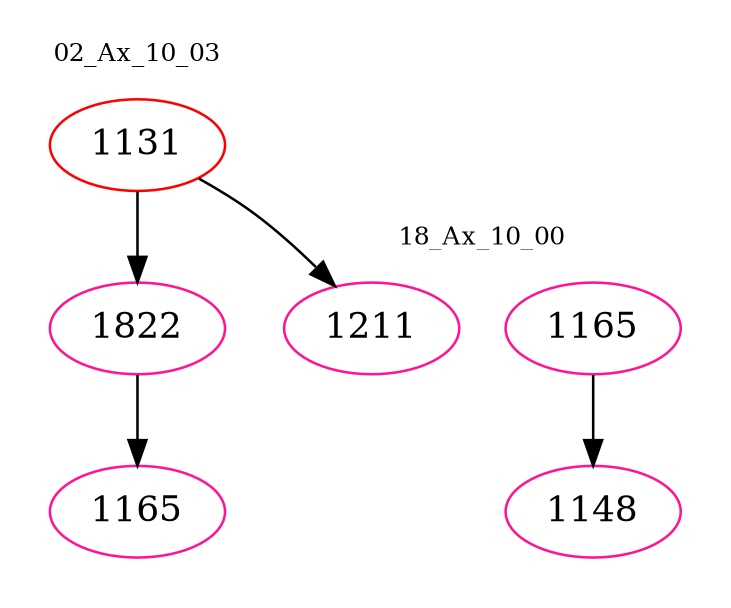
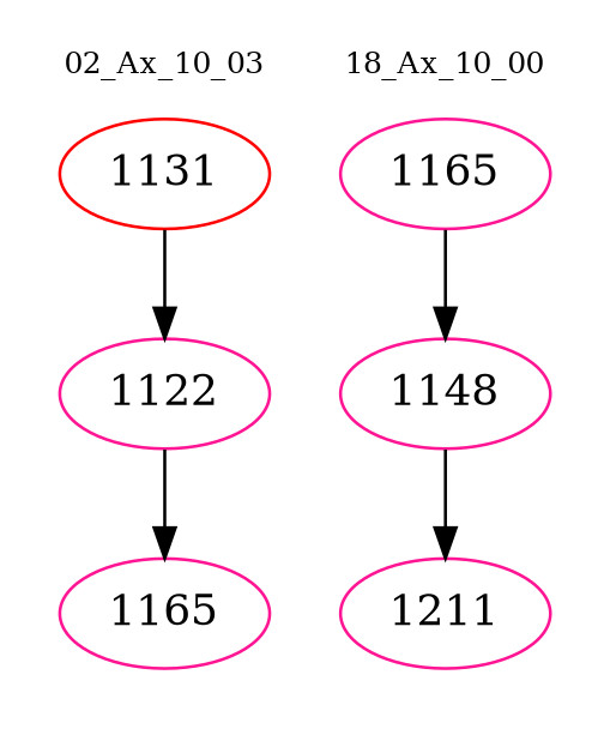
  digraph {
    fontname="DejaVu Serif"
    node [color=deeppink fontname="DejaVu Serif"]
    edge [color=black fontname="DejaVu Serif"]
    n1 [color=red label=1131]
-   n2 [label=1822]
+   n2 [label=1122]
    n3 [label=1165]
    n4 [label=1165]
    n5 [label=1148]
    n6 [label=1211]
    subgraph cluster_1 {
      color=white
      fontsize=10
      label="02_Ax_10_03"
      n1
      n2
      n3
    }
    subgraph cluster_2 {
      color=white
      fontsize=10
      label="18_Ax_10_00"
      n4
      n5
      n6
    }
    n1 -> n2
    n2 -> n3
    n4 -> n5
-   n1 -> n6
+   n5 -> n6
  }
